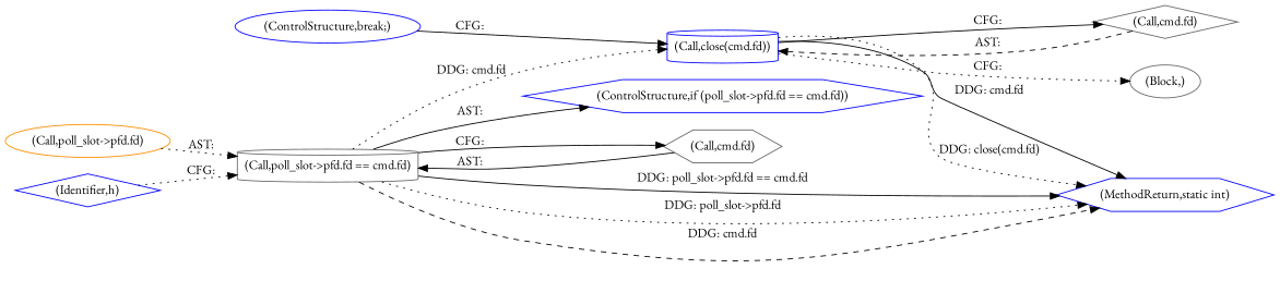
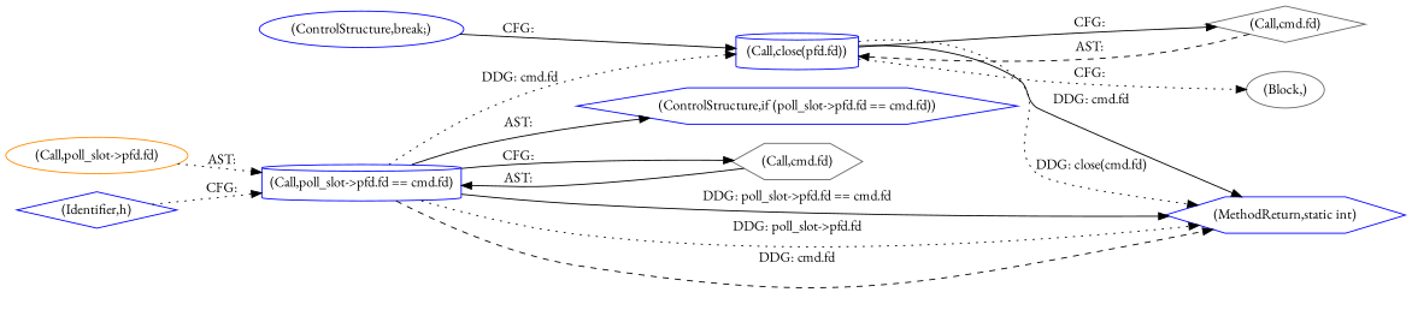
  digraph {
    fontname="EB Garamond"
    rankdir=LR
    node [color=blue fontname="EB Garamond" shape=hexagon]
    edge [fontname="EB Garamond" style=solid]
-   n1 [color=gray40 label="(Call,poll_slot->pfd.fd == cmd.fd)" shape=cylinder]
-   n2 [label="(Call,close(cmd.fd))" shape=cylinder]
+   n1 [label="(Call,poll_slot->pfd.fd == cmd.fd)" shape=cylinder]
+   n2 [label="(Call,close(pfd.fd))" shape=cylinder]
    n3 [label="(ControlStructure,if (poll_slot->pfd.fd == cmd.fd))"]
    n4 [color=gray40 label="(Call,cmd.fd)"]
    n5 [label="(MethodReturn,static int)"]
    n6 [color=gray40 label="(Call,cmd.fd)" shape=diamond]
    n7 [color=gray40 label="(Block,)" shape=ellipse]
    n8 [color=darkorange label="(Call,poll_slot->pfd.fd)" shape=ellipse]
    n9 [label="(ControlStructure,break;)" shape=ellipse]
    n10 [label="(Identifier,h)" shape=diamond]
    n1 -> n2 [label="DDG: cmd.fd" style=dotted]
    n1 -> n3 [label="AST: "]
    n1 -> n4 [label="CFG: "]
    n1 -> n5 [label="DDG: poll_slot->pfd.fd == cmd.fd"]
    n1 -> n5 [label="DDG: poll_slot->pfd.fd" style=dotted]
    n1 -> n5 [label="DDG: cmd.fd" style=dashed]
    n2 -> n5 [label="DDG: cmd.fd"]
    n2 -> n5 [label="DDG: close(cmd.fd)" style=dotted]
    n2 -> n6 [label="CFG: "]
    n2 -> n7 [label="CFG: " style=dotted]
    n4 -> n1 [label="AST: "]
    n6 -> n2 [label="AST: " style=dashed]
    n8 -> n1 [label="AST: " style=dotted]
    n9 -> n2 [label="CFG: "]
    n10 -> n1 [label="CFG: " style=dotted]
  }
